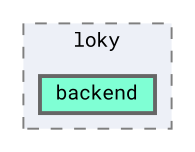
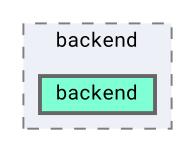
  digraph {
    compound=true
    fontname="Roboto Mono"
    n1 [color=gray40 fillcolor=aquamarine fontname="Roboto Mono" fontsize=10 height=0.2 label=backend shape=box style="filled,bold" width=0.4]
    subgraph cluster_1 {
      bgcolor="#edf0f7"
      fontsize=10
-     label=loky
+     label=backend
      pencolor=grey50
      style="filled,dashed"
      n1
    }
  }
